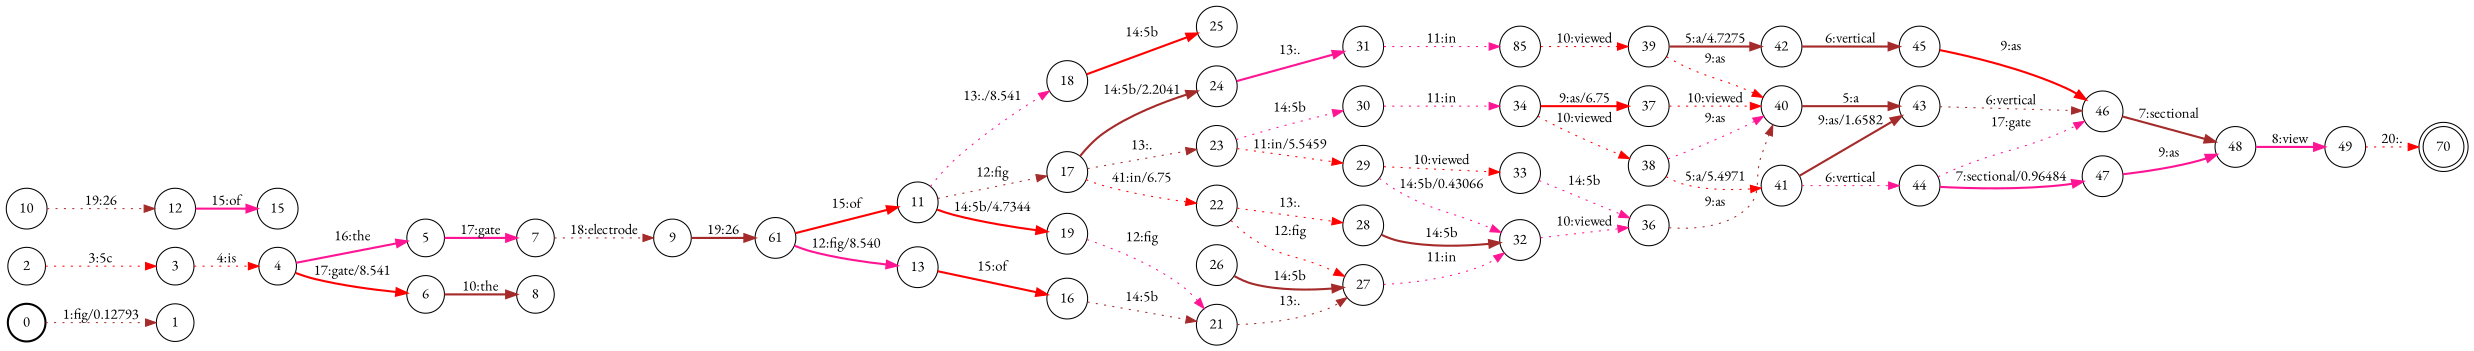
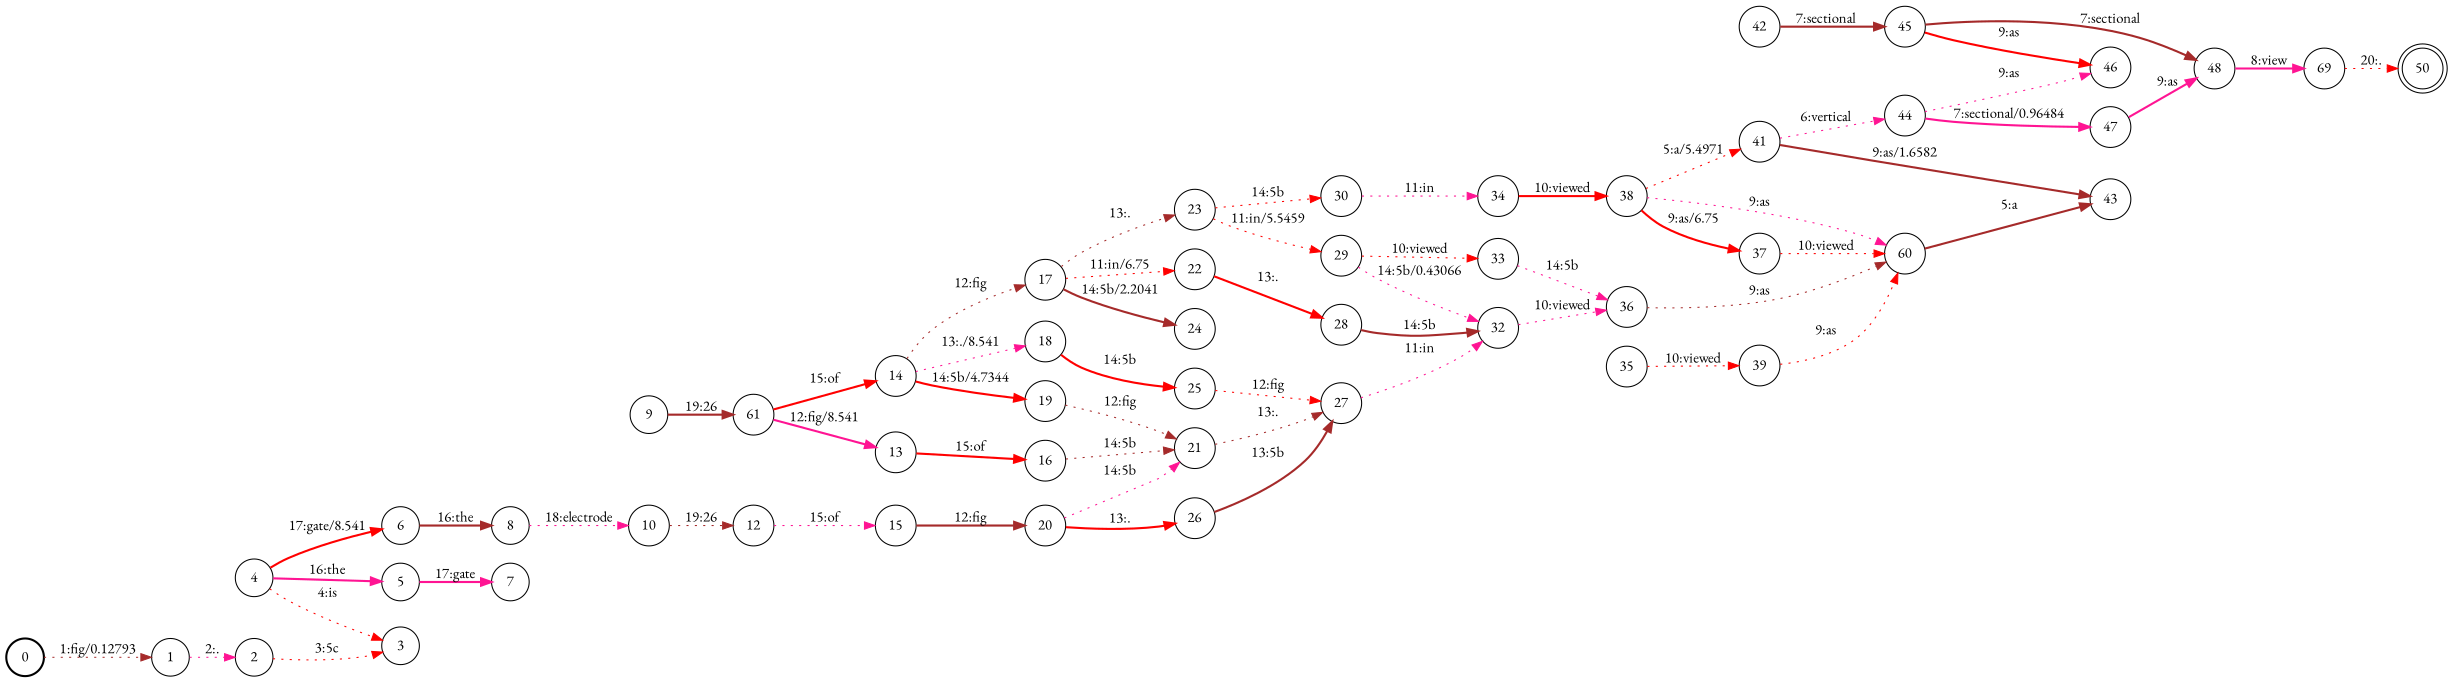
  digraph {
    fontname="EB Garamond"
    nodesep=0.25
    rankdir=LR
    ranksep=0.4
    node [fontname="EB Garamond" fontsize=14 shape=circle style=solid]
    edge [color=deeppink fontname="EB Garamond" fontsize=14 style=dotted]
    n1 [label=0 style=bold]
    n2 [label=1]
    n3 [label=2]
    n4 [label=3]
    n5 [label=4]
    n6 [label=5]
    n7 [label=6]
    n8 [label=7]
    n9 [label=8]
    n10 [label=9]
    n11 [label=10]
    n12 [label=61]
    n13 [label=12]
    n14 [label=13]
-   n15 [label=11]
+   n15 [label=14]
    n16 [label=15]
    n17 [label=16]
    n18 [label=17]
    n19 [label=18]
    n20 [label=19]
+   n21 [label=20]
    n22 [label=21]
    n23 [label=23]
    n24 [label=22]
    n25 [label=24]
    n26 [label=25]
    n27 [label=26]
    n28 [label=27]
    n29 [label=29]
    n30 [label=30]
    n31 [label=28]
-   n32 [label=31]
    n33 [label=32]
    n34 [label=33]
    n35 [label=34]
-   n36 [label=85]
+   n36 [label=35]
    n37 [label=36]
    n38 [label=37]
    n39 [label=38]
    n40 [label=39]
-   n41 [label=40]
+   n41 [label=60]
    n42 [label=41]
    n43 [label=42]
    n44 [label=43]
    n45 [label=44]
    n46 [label=45]
    n47 [label=46]
    n48 [label=47]
    n49 [label=48]
-   n50 [label=49]
-   n51 [label=70 shape=doublecircle]
+   n50 [label=69]
+   n51 [label=50 shape=doublecircle]
    n1 -> n2 [color=brown label="1:fig/0.12793"]
+   n2 -> n3 [label="2:."]
    n3 -> n4 [color=red label="3:5c"]
-   n4 -> n5 [color=red label="4:is"]
+   n5 -> n4 [color=red label="4:is"]
    n5 -> n6 [label="16:the" style=bold]
    n5 -> n7 [color=red label="17:gate/8.541" style=bold]
    n6 -> n8 [label="17:gate" style=bold]
-   n7 -> n9 [color=brown label="10:the" style=bold]
-   n8 -> n10 [color=brown label="18:electrode"]
+   n7 -> n9 [color=brown label="16:the" style=bold]
+   n9 -> n11 [label="18:electrode"]
    n10 -> n12 [color=brown label="19:26" style=bold]
    n11 -> n13 [color=brown label="19:26"]
-   n12 -> n14 [label="12:fig/8.540" style=bold]
+   n12 -> n14 [label="12:fig/8.541" style=bold]
    n12 -> n15 [color=red label="15:of" style=bold]
-   n13 -> n16 [label="15:of" style=bold]
+   n13 -> n16 [label="15:of"]
    n14 -> n17 [color=red label="15:of" style=bold]
    n15 -> n18 [color=brown label="12:fig"]
    n15 -> n19 [label="13:./8.541"]
    n15 -> n20 [color=red label="14:5b/4.7344" style=bold]
+   n16 -> n21 [color=brown label="12:fig" style=bold]
    n17 -> n22 [color=brown label="14:5b"]
    n18 -> n23 [color=brown label="13:."]
-   n18 -> n24 [color=red label="41:in/6.75"]
+   n18 -> n24 [color=red label="11:in/6.75"]
    n18 -> n25 [color=brown label="14:5b/2.2041" style=bold]
    n19 -> n26 [color=red label="14:5b" style=bold]
-   n20 -> n22 [label="12:fig"]
+   n20 -> n22 [color=brown label="12:fig"]
+   n21 -> n22 [label="14:5b"]
+   n21 -> n27 [color=red label="13:." style=bold]
    n22 -> n28 [color=brown label="13:."]
    n23 -> n29 [color=red label="11:in/5.5459"]
-   n23 -> n30 [label="14:5b"]
-   n24 -> n31 [color=red label="13:."]
-   n25 -> n32 [label="13:." style=bold]
-   n24 -> n28 [color=red label="12:fig"]
-   n27 -> n28 [color=brown label="14:5b" style=bold]
+   n23 -> n30 [color=red label="14:5b"]
+   n24 -> n31 [color=red label="13:." style=bold]
+   n26 -> n28 [color=red label="12:fig"]
+   n27 -> n28 [color=brown label="13:5b" style=bold]
    n28 -> n33 [label="11:in"]
    n29 -> n33 [label="14:5b/0.43066"]
    n29 -> n34 [color=red label="10:viewed"]
    n30 -> n35 [label="11:in"]
    n31 -> n33 [color=brown label="14:5b" style=bold]
-   n32 -> n36 [label="11:in"]
    n33 -> n37 [label="10:viewed"]
    n34 -> n37 [label="14:5b"]
-   n35 -> n38 [color=red label="9:as/6.75" style=bold]
-   n35 -> n39 [color=red label="10:viewed"]
+   n39 -> n38 [color=red label="9:as/6.75" style=bold]
+   n35 -> n39 [color=red label="10:viewed" style=bold]
    n36 -> n40 [color=red label="10:viewed"]
    n37 -> n41 [color=brown label="9:as"]
    n38 -> n41 [color=red label="10:viewed"]
    n39 -> n41 [label="9:as"]
    n39 -> n42 [color=red label="5:a/5.4971"]
    n40 -> n41 [color=red label="9:as"]
-   n40 -> n43 [color=brown label="5:a/4.7275" style=bold]
    n41 -> n44 [color=brown label="5:a" style=bold]
    n42 -> n44 [color=brown label="9:as/1.6582" style=bold]
    n42 -> n45 [label="6:vertical"]
-   n43 -> n46 [color=brown label="6:vertical" style=bold]
-   n44 -> n47 [color=brown label="6:vertical"]
-   n45 -> n47 [label="17:gate"]
+   n43 -> n46 [color=brown label="7:sectional" style=bold]
+   n45 -> n47 [label="9:as"]
    n45 -> n48 [label="7:sectional/0.96484" style=bold]
    n46 -> n47 [color=red label="9:as" style=bold]
-   n47 -> n49 [color=brown label="7:sectional" style=bold]
+   n46 -> n49 [color=brown label="7:sectional" style=bold]
    n48 -> n49 [label="9:as" style=bold]
    n49 -> n50 [label="8:view" style=bold]
    n50 -> n51 [color=red label="20:."]
  }
